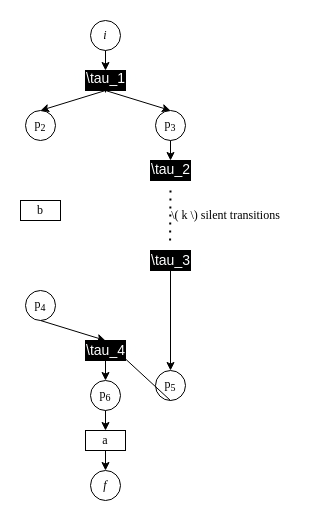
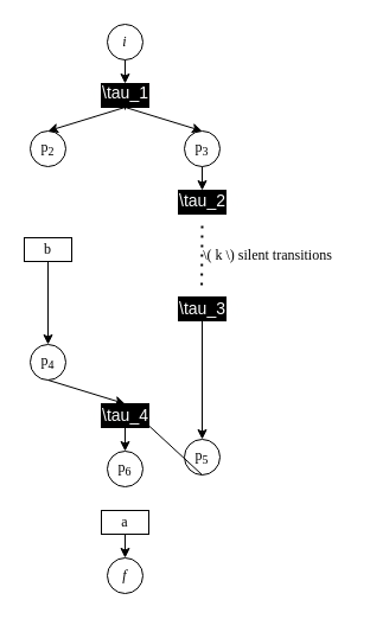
  <mxCell id="0" />
  <mxCell id="1" parent="0" />
  <mxCell id="2" value="&lt;font face=&quot;Times New Roman&quot;&gt;&lt;i&gt;f&lt;/i&gt;&lt;/font&gt;" style="ellipse;whiteSpace=wrap;html=1;aspect=fixed;" parent="1" vertex="1"><mxGeometry x="90" y="470" width="30" height="30" as="geometry" /></mxCell>
  <mxCell id="3" value="&lt;font face=&quot;Times New Roman&quot;&gt;a&lt;/font&gt;" style="rounded=0;whiteSpace=wrap;html=1;" parent="1" vertex="1"><mxGeometry x="85" y="430" width="40" height="20" as="geometry" /></mxCell>
  <mxCell id="4" value="&lt;font face=&quot;Times New Roman&quot;&gt;p&lt;sub&gt;6&lt;/sub&gt;&lt;/font&gt;" style="ellipse;whiteSpace=wrap;html=1;aspect=fixed;" parent="1" vertex="1"><mxGeometry x="90" y="380" width="30" height="30" as="geometry" /></mxCell>
  <mxCell id="5" value="" style="rounded=0;whiteSpace=wrap;html=1;fillColor=#000000;" parent="1" vertex="1"><mxGeometry x="85" y="340" width="40" height="20" as="geometry" /></mxCell>
  <mxCell id="6" value="&lt;font face=&quot;Times New Roman&quot;&gt;p&lt;sub&gt;5&lt;/sub&gt;&lt;/font&gt;" style="ellipse;whiteSpace=wrap;html=1;aspect=fixed;" parent="1" vertex="1"><mxGeometry x="155" y="370" width="30" height="30" as="geometry" /></mxCell>
  <mxCell id="7" value="&lt;font face=&quot;Times New Roman&quot;&gt;p&lt;sub&gt;4&lt;/sub&gt;&lt;/font&gt;" style="ellipse;whiteSpace=wrap;html=1;aspect=fixed;" parent="1" vertex="1"><mxGeometry x="25" y="290" width="30" height="30" as="geometry" /></mxCell>
  <mxCell id="8" value="&lt;font face=&quot;Times New Roman&quot;&gt;b&lt;/font&gt;" style="rounded=0;whiteSpace=wrap;html=1;" parent="1" vertex="1"><mxGeometry x="20" y="200" width="40" height="20" as="geometry" /></mxCell>
  <mxCell id="9" value="&lt;font face=&quot;Times New Roman&quot;&gt;p&lt;sub&gt;2&lt;/sub&gt;&lt;/font&gt;" style="ellipse;whiteSpace=wrap;html=1;aspect=fixed;" parent="1" vertex="1"><mxGeometry x="25" y="110" width="30" height="30" as="geometry" /></mxCell>
  <mxCell id="10" value="" style="rounded=0;whiteSpace=wrap;html=1;fillColor=#000000;" parent="1" vertex="1"><mxGeometry x="150" y="250" width="40" height="20" as="geometry" /></mxCell>
  <mxCell id="11" value="" style="rounded=0;whiteSpace=wrap;html=1;fillColor=#000000;" parent="1" vertex="1"><mxGeometry x="150" y="160" width="40" height="20" as="geometry" /></mxCell>
  <mxCell id="12" value="" style="rounded=0;whiteSpace=wrap;html=1;fillColor=#000000;" parent="1" vertex="1"><mxGeometry x="85" y="70" width="40" height="20" as="geometry" /></mxCell>
  <mxCell id="13" value="&lt;font face=&quot;Times New Roman&quot;&gt;&lt;i&gt;i&lt;/i&gt;&lt;/font&gt;" style="ellipse;whiteSpace=wrap;html=1;aspect=fixed;" parent="1" vertex="1"><mxGeometry x="90" width="30" height="30" as="geometry" y="20" /></mxCell>
  <mxCell id="14" value="&lt;font face=&quot;Times New Roman&quot;&gt;p&lt;sub&gt;3&lt;/sub&gt;&lt;/font&gt;" style="ellipse;whiteSpace=wrap;html=1;aspect=fixed;" parent="1" vertex="1"><mxGeometry x="155" y="110" width="30" height="30" as="geometry" /></mxCell>
  <mxCell id="15" value="" style="endArrow=classic;html=1;rounded=0;exitX=0.5;exitY=1;exitDx=0;exitDy=0;entryX=0.5;entryY=0;entryDx=0;entryDy=0;" parent="1" source="28" target="12" edge="1"><mxGeometry width="50" height="50" relative="1" as="geometry"><mxPoint x="225" y="230" as="sourcePoint" /><mxPoint x="275" y="180" as="targetPoint" /></mxGeometry></mxCell>
  <mxCell id="16" value="" style="endArrow=classic;html=1;rounded=0;exitX=0.5;exitY=1;exitDx=0;exitDy=0;entryX=0.5;entryY=0;entryDx=0;entryDy=0;" parent="1" source="12" target="14" edge="1"><mxGeometry width="50" height="50" relative="1" as="geometry"><mxPoint x="225" y="230" as="sourcePoint" /><mxPoint x="275" y="180" as="targetPoint" /></mxGeometry></mxCell>
  <mxCell id="17" value="" style="endArrow=classic;html=1;rounded=0;exitX=0.5;exitY=1;exitDx=0;exitDy=0;entryX=0.5;entryY=0;entryDx=0;entryDy=0;" parent="1" source="12" target="9" edge="1"><mxGeometry width="50" height="50" relative="1" as="geometry"><mxPoint x="225" y="230" as="sourcePoint" /><mxPoint x="275" y="180" as="targetPoint" /></mxGeometry></mxCell>
+ <mxCell id="18" value="" style="endArrow=classic;html=1;rounded=0;exitX=0.5;exitY=1;exitDx=0;exitDy=0;entryX=0.5;entryY=0;entryDx=0;entryDy=0;" parent="1" source="8" target="7" edge="1"><mxGeometry width="50" height="50" relative="1" as="geometry"><mxPoint x="50" y="150" as="sourcePoint" /><mxPoint x="50" y="210" as="targetPoint" /></mxGeometry></mxCell>
  <mxCell id="19" value="" style="endArrow=none;dashed=1;html=1;dashPattern=1 3;strokeWidth=2;rounded=0;" parent="1" edge="1"><mxGeometry width="50" height="50" relative="1" as="geometry"><mxPoint x="169.58" y="240" as="sourcePoint" /><mxPoint x="170" y="190" as="targetPoint" /></mxGeometry></mxCell>
  <mxCell id="20" value="&lt;font face=&quot;Times New Roman&quot;&gt;\(&amp;nbsp;k&amp;nbsp;\) silent transitions&lt;/font&gt;" style="text;html=1;align=center;verticalAlign=middle;resizable=0;points=[];autosize=1;strokeColor=none;fillColor=none;" parent="1" vertex="1"><mxGeometry x="160" y="200" width="130" height="30" as="geometry" /></mxCell>
  <mxCell id="21" value="" style="endArrow=classic;html=1;rounded=0;exitX=0.5;exitY=1;exitDx=0;exitDy=0;entryX=0.5;entryY=0;entryDx=0;entryDy=0;" parent="1" source="14" target="11" edge="1"><mxGeometry width="50" height="50" relative="1" as="geometry"><mxPoint x="225" y="230" as="sourcePoint" /><mxPoint x="275" y="180" as="targetPoint" /></mxGeometry></mxCell>
  <mxCell id="22" value="" style="endArrow=classic;html=1;rounded=0;exitX=0.5;exitY=1;exitDx=0;exitDy=0;entryX=0.5;entryY=0;entryDx=0;entryDy=0;" parent="1" source="10" target="6" edge="1"><mxGeometry width="50" height="50" relative="1" as="geometry"><mxPoint x="225" y="230" as="sourcePoint" /><mxPoint x="275" y="180" as="targetPoint" /></mxGeometry></mxCell>
  <mxCell id="23" value="" style="endArrow=classic;html=1;rounded=0;exitX=0.5;exitY=1;exitDx=0;exitDy=0;entryX=0.5;entryY=0;entryDx=0;entryDy=0;" parent="1" source="33" target="5" edge="1"><mxGeometry width="50" height="50" relative="1" as="geometry"><mxPoint x="50" y="330" as="sourcePoint" /><mxPoint x="115" y="350" as="targetPoint" /></mxGeometry></mxCell>
  <mxCell id="24" value="" style="endArrow=classic;html=1;rounded=0;exitX=0.5;exitY=1;exitDx=0;exitDy=0;entryX=0.5;entryY=0;entryDx=0;entryDy=0;" parent="1" source="5" target="4" edge="1"><mxGeometry width="50" height="50" relative="1" as="geometry"><mxPoint x="60" y="340" as="sourcePoint" /><mxPoint x="125" y="360" as="targetPoint" /></mxGeometry></mxCell>
- <mxCell id="25" value="" style="endArrow=classic;html=1;rounded=0;exitX=0.5;exitY=1;exitDx=0;exitDy=0;entryX=0.5;entryY=0;entryDx=0;entryDy=0;" parent="1" source="4" target="3" edge="1"><mxGeometry width="50" height="50" relative="1" as="geometry"><mxPoint x="115" y="370" as="sourcePoint" /><mxPoint x="115" y="390" as="targetPoint" /></mxGeometry></mxCell>
  <mxCell id="26" value="" style="endArrow=classic;html=1;rounded=0;exitX=0.5;exitY=1;exitDx=0;exitDy=0;entryX=0.5;entryY=0;entryDx=0;entryDy=0;" parent="1" source="3" target="2" edge="1"><mxGeometry width="50" height="50" relative="1" as="geometry"><mxPoint x="115" y="420" as="sourcePoint" /><mxPoint x="115" y="440" as="targetPoint" /></mxGeometry></mxCell>
  <mxCell id="27" value="" style="endArrow=classic;html=1;rounded=0;exitX=0.5;exitY=1;exitDx=0;exitDy=0;" edge="1" parent="1" source="13"><mxGeometry width="50" height="50" relative="1" as="geometry"><mxPoint x="105" y="50" as="sourcePoint" /><mxPoint x="105" y="70" as="targetPoint" /></mxGeometry></mxCell>
  <mxCell id="28" value="&lt;div&gt;&lt;font style=&quot;font-size: 14px;&quot;&gt;&lt;span style=&quot;color: rgb(254, 255, 255);&quot;&gt;\( \tau_1 \)&lt;/span&gt;&lt;/font&gt;&lt;/div&gt;" style="text;html=1;align=center;verticalAlign=middle;resizable=0;points=[];autosize=1;strokeColor=none;fillColor=none;fontFamily=Helvetica;fontSize=12;fontColor=default;" parent="1" vertex="1"><mxGeometry x="64" y="63" width="82" height="29" as="geometry" /></mxCell>
  <mxCell id="29" value="&lt;div&gt;&lt;font style=&quot;font-size: 14px;&quot;&gt;&lt;span style=&quot;color: rgb(254, 255, 255);&quot;&gt;\( \tau_2 \)&lt;/span&gt;&lt;/font&gt;&lt;/div&gt;" style="text;html=1;align=center;verticalAlign=middle;resizable=0;points=[];autosize=1;strokeColor=none;fillColor=none;fontFamily=Helvetica;fontSize=12;fontColor=default;" vertex="1" parent="1"><mxGeometry x="129" y="154" width="82" height="29" as="geometry" /></mxCell>
  <mxCell id="30" value="&lt;div&gt;&lt;font style=&quot;font-size: 14px;&quot;&gt;&lt;span style=&quot;color: rgb(254, 255, 255);&quot;&gt;\( \tau_3 \)&lt;/span&gt;&lt;/font&gt;&lt;/div&gt;" style="text;html=1;align=center;verticalAlign=middle;resizable=0;points=[];autosize=1;strokeColor=none;fillColor=none;fontFamily=Helvetica;fontSize=12;fontColor=default;" vertex="1" parent="1"><mxGeometry x="129" y="245.5" width="82" height="29" as="geometry" /></mxCell>
  <mxCell id="31" value="" style="endArrow=classic;html=1;rounded=0;exitX=0.5;exitY=1;exitDx=0;exitDy=0;entryX=0.5;entryY=0;entryDx=0;entryDy=0;" edge="1" parent="1" source="7" target="5"><mxGeometry width="50" height="50" relative="1" as="geometry"><mxPoint x="44" y="307.93" as="sourcePoint" /><mxPoint x="105.064" y="320.003" as="targetPoint" /></mxGeometry></mxCell>
  <mxCell id="32" value="" style="endArrow=classic;html=1;rounded=0;exitX=0.5;exitY=1;exitDx=0;exitDy=0;entryX=0.5;entryY=0;entryDx=0;entryDy=0;" edge="1" parent="1" source="6" target="5"><mxGeometry width="50" height="50" relative="1" as="geometry"><mxPoint x="170" y="320" as="sourcePoint" /><mxPoint x="106" y="329" as="targetPoint" /></mxGeometry></mxCell>
  <mxCell id="33" value="&lt;div&gt;&lt;font style=&quot;font-size: 14px;&quot;&gt;&lt;span style=&quot;color: rgb(254, 255, 255);&quot;&gt;\( \tau_4 \)&lt;/span&gt;&lt;/font&gt;&lt;/div&gt;" style="text;html=1;align=center;verticalAlign=middle;resizable=0;points=[];autosize=1;strokeColor=none;fillColor=none;fontFamily=Helvetica;fontSize=12;fontColor=default;" vertex="1" parent="1"><mxGeometry x="64" y="335.5" width="82" height="29" as="geometry" /></mxCell>
